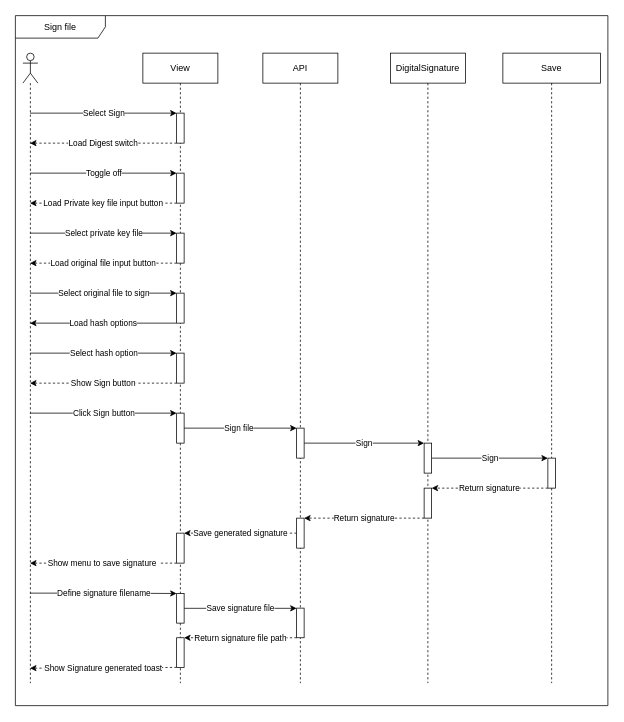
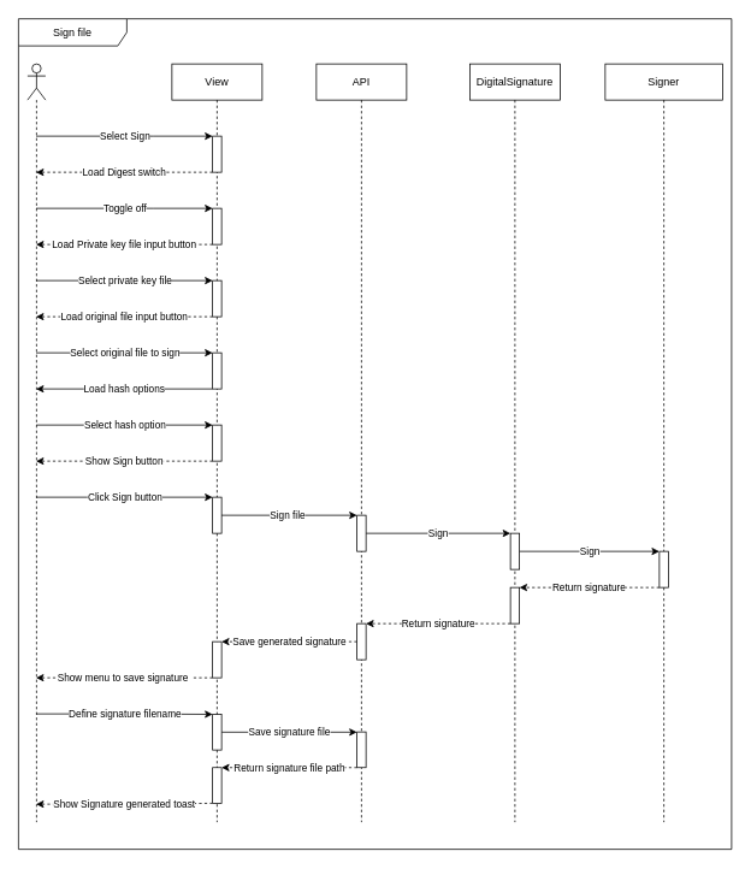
  <mxCell id="0" />
  <mxCell id="1" parent="0" />
  <mxCell id="2" value="Sign file" style="shape=umlFrame;whiteSpace=wrap;html=1;width=120;height=30;" vertex="1" parent="1"><mxGeometry x="20" y="20" width="790" height="920" as="geometry" /></mxCell>
  <mxCell id="3" value="Select Sign" style="edgeStyle=none;html=1;" edge="1" parent="1" source="10" target="26"><mxGeometry relative="1" as="geometry"><mxPoint x="330" y="150" as="targetPoint" /><Array as="points"><mxPoint x="160" y="150" /></Array></mxGeometry></mxCell>
  <mxCell id="4" value="Toggle off" style="edgeStyle=none;html=1;" edge="1" parent="1" source="10" target="23"><mxGeometry relative="1" as="geometry"><Array as="points"><mxPoint x="160" y="230" /></Array></mxGeometry></mxCell>
  <mxCell id="5" value="Select private key file" style="edgeStyle=none;html=1;" edge="1" parent="1" source="10" target="24"><mxGeometry relative="1" as="geometry"><Array as="points"><mxPoint x="160" y="310" /></Array></mxGeometry></mxCell>
  <mxCell id="6" value="Click Sign button" style="edgeStyle=none;html=1;" edge="1" parent="1" source="10" target="25"><mxGeometry relative="1" as="geometry"><Array as="points" /></mxGeometry></mxCell>
  <mxCell id="7" value="Define signature filename" style="edgeStyle=none;html=1;" edge="1" parent="1" source="10" target="28"><mxGeometry relative="1" as="geometry"><Array as="points"><mxPoint x="140" y="790" /></Array></mxGeometry></mxCell>
  <mxCell id="8" value="Select original file to sign" style="edgeStyle=none;html=1;" edge="1" parent="1" source="10" target="42"><mxGeometry relative="1" as="geometry"><Array as="points"><mxPoint x="140" y="390" /></Array></mxGeometry></mxCell>
  <mxCell id="9" value="Select hash option" style="edgeStyle=none;html=1;" edge="1" parent="1" source="10" target="44"><mxGeometry relative="1" as="geometry"><Array as="points"><mxPoint x="140" y="470" /></Array></mxGeometry></mxCell>
  <mxCell id="10" value="" style="shape=umlLifeline;participant=umlActor;perimeter=lifelinePerimeter;whiteSpace=wrap;html=1;container=1;collapsible=0;recursiveResize=0;verticalAlign=top;spacingTop=36;outlineConnect=0;" vertex="1" parent="1"><mxGeometry x="30" y="70" width="20" height="840" as="geometry" /></mxCell>
  <mxCell id="11" value="Load Digest switch" style="edgeStyle=none;html=1;dashed=1;" edge="1" parent="1" source="26" target="10"><mxGeometry relative="1" as="geometry"><Array as="points"><mxPoint x="150" y="190" /></Array></mxGeometry></mxCell>
  <mxCell id="12" value="Load Private key file input button" style="edgeStyle=none;html=1;dashed=1;" edge="1" parent="1" source="23" target="10"><mxGeometry relative="1" as="geometry"><Array as="points"><mxPoint x="160" y="270" /></Array></mxGeometry></mxCell>
  <mxCell id="13" value="Load original file input button" style="edgeStyle=none;html=1;dashed=1;" edge="1" parent="1" source="24" target="10"><mxGeometry relative="1" as="geometry"><Array as="points"><mxPoint x="160" y="350" /></Array></mxGeometry></mxCell>
  <mxCell id="14" value="Sign file" style="edgeStyle=none;html=1;" edge="1" parent="1" source="22" target="30"><mxGeometry relative="1" as="geometry"><Array as="points" /></mxGeometry></mxCell>
  <mxCell id="15" value="Sign" style="edgeStyle=none;html=1;" edge="1" parent="1" source="30" target="35"><mxGeometry relative="1" as="geometry"><mxPoint x="510" y="315" as="targetPoint" /><Array as="points" /></mxGeometry></mxCell>
  <mxCell id="16" value="Sign" style="edgeStyle=none;html=1;" edge="1" parent="1" source="35" target="38"><mxGeometry relative="1" as="geometry" /></mxCell>
  <mxCell id="17" value="Return signature" style="edgeStyle=none;html=1;dashed=1;" edge="1" parent="1" source="38" target="36"><mxGeometry relative="1" as="geometry"><Array as="points" /></mxGeometry></mxCell>
  <mxCell id="18" value="Return signature" style="edgeStyle=none;html=1;dashed=1;" edge="1" parent="1" source="36" target="31"><mxGeometry relative="1" as="geometry" /></mxCell>
  <mxCell id="19" value="Save generated signature" style="edgeStyle=none;html=1;dashed=1;" edge="1" parent="1" source="31" target="27"><mxGeometry relative="1" as="geometry" /></mxCell>
  <mxCell id="20" value="Show menu to save signature&amp;nbsp;" style="edgeStyle=none;html=1;dashed=1;" edge="1" parent="1" source="27" target="10"><mxGeometry relative="1" as="geometry"><Array as="points"><mxPoint x="130" y="750" /></Array></mxGeometry></mxCell>
  <mxCell id="21" value="Save signature file" style="edgeStyle=none;html=1;" edge="1" parent="1" source="28" target="33"><mxGeometry relative="1" as="geometry" /></mxCell>
  <mxCell id="22" value="View" style="shape=umlLifeline;perimeter=lifelinePerimeter;whiteSpace=wrap;html=1;container=1;collapsible=0;recursiveResize=0;outlineConnect=0;fillColor=none;" vertex="1" parent="1"><mxGeometry x="190" y="70" width="100" height="840" as="geometry" /></mxCell>
  <mxCell id="23" value="" style="html=1;points=[];perimeter=orthogonalPerimeter;" vertex="1" parent="1"><mxGeometry x="235" y="230" width="10" height="40" as="geometry" /></mxCell>
  <mxCell id="24" value="" style="html=1;points=[];perimeter=orthogonalPerimeter;" vertex="1" parent="1"><mxGeometry x="235" y="310" width="10" height="40" as="geometry" /></mxCell>
  <mxCell id="25" value="" style="html=1;points=[];perimeter=orthogonalPerimeter;" vertex="1" parent="1"><mxGeometry x="235" y="550" width="10" height="40" as="geometry" /></mxCell>
  <mxCell id="26" value="" style="html=1;points=[];perimeter=orthogonalPerimeter;" vertex="1" parent="1"><mxGeometry x="235" y="150" width="10" height="40" as="geometry" /></mxCell>
  <mxCell id="27" value="" style="html=1;points=[];perimeter=orthogonalPerimeter;" vertex="1" parent="1"><mxGeometry x="235" y="710" width="10" height="40" as="geometry" /></mxCell>
  <mxCell id="28" value="" style="html=1;points=[];perimeter=orthogonalPerimeter;" vertex="1" parent="1"><mxGeometry x="235" y="790.494" width="10" height="39.506" as="geometry" /></mxCell>
  <mxCell id="29" value="API" style="shape=umlLifeline;perimeter=lifelinePerimeter;whiteSpace=wrap;html=1;container=1;collapsible=0;recursiveResize=0;outlineConnect=0;fillColor=none;" vertex="1" parent="1"><mxGeometry x="350" y="70" width="100" height="840" as="geometry" /></mxCell>
  <mxCell id="30" value="" style="html=1;points=[];perimeter=orthogonalPerimeter;" vertex="1" parent="1"><mxGeometry x="395" y="570" width="10" height="40" as="geometry" /></mxCell>
  <mxCell id="31" value="" style="html=1;points=[];perimeter=orthogonalPerimeter;" vertex="1" parent="1"><mxGeometry x="395" y="690" width="10" height="40" as="geometry" /></mxCell>
  <mxCell id="32" value="Return signature file path" style="edgeStyle=none;html=1;dashed=1;" edge="1" parent="1" source="33" target="40"><mxGeometry relative="1" as="geometry" /></mxCell>
  <mxCell id="33" value="" style="html=1;points=[];perimeter=orthogonalPerimeter;" vertex="1" parent="1"><mxGeometry x="395" y="810.004" width="10" height="39.506" as="geometry" /></mxCell>
  <mxCell id="34" value="DigitalSignature" style="shape=umlLifeline;perimeter=lifelinePerimeter;whiteSpace=wrap;html=1;container=1;collapsible=0;recursiveResize=0;outlineConnect=0;fillColor=none;" vertex="1" parent="1"><mxGeometry x="520" y="70" width="100" height="840" as="geometry" /></mxCell>
  <mxCell id="35" value="" style="html=1;points=[];perimeter=orthogonalPerimeter;" vertex="1" parent="1"><mxGeometry x="565" y="590" width="10" height="40" as="geometry" /></mxCell>
  <mxCell id="36" value="" style="html=1;points=[];perimeter=orthogonalPerimeter;" vertex="1" parent="1"><mxGeometry x="565" y="650" width="10" height="40" as="geometry" /></mxCell>
- <mxCell id="37" value="Save" style="shape=umlLifeline;perimeter=lifelinePerimeter;whiteSpace=wrap;html=1;container=1;collapsible=0;recursiveResize=0;outlineConnect=0;fillColor=none;" vertex="1" parent="1"><mxGeometry x="670" y="70" width="130" height="840" as="geometry" /></mxCell>
+ <mxCell id="37" value="Signer" style="shape=umlLifeline;perimeter=lifelinePerimeter;whiteSpace=wrap;html=1;container=1;collapsible=0;recursiveResize=0;outlineConnect=0;fillColor=none;" vertex="1" parent="1"><mxGeometry x="670" y="70" width="130" height="840" as="geometry" /></mxCell>
  <mxCell id="38" value="" style="html=1;points=[];perimeter=orthogonalPerimeter;" vertex="1" parent="1"><mxGeometry x="730" y="610" width="10" height="40" as="geometry" /></mxCell>
  <mxCell id="39" value="Show Signature generated toast" style="edgeStyle=none;html=1;dashed=1;" edge="1" parent="1" source="40" target="10"><mxGeometry relative="1" as="geometry"><Array as="points"><mxPoint x="150" y="890" /></Array></mxGeometry></mxCell>
  <mxCell id="40" value="" style="html=1;points=[];perimeter=orthogonalPerimeter;" vertex="1" parent="1"><mxGeometry x="235" y="849.514" width="10" height="39.506" as="geometry" /></mxCell>
  <mxCell id="41" value="Load hash options" style="edgeStyle=none;html=1;" edge="1" parent="1" source="42" target="10"><mxGeometry relative="1" as="geometry"><Array as="points"><mxPoint x="140" y="430" /></Array></mxGeometry></mxCell>
  <mxCell id="42" value="" style="html=1;points=[];perimeter=orthogonalPerimeter;" vertex="1" parent="1"><mxGeometry x="235" y="390" width="10" height="40" as="geometry" /></mxCell>
  <mxCell id="43" value="Show Sign button" style="edgeStyle=none;html=1;dashed=1;" edge="1" parent="1" source="44" target="10"><mxGeometry relative="1" as="geometry"><Array as="points"><mxPoint x="140" y="510" /></Array></mxGeometry></mxCell>
  <mxCell id="44" value="" style="html=1;points=[];perimeter=orthogonalPerimeter;" vertex="1" parent="1"><mxGeometry x="235" y="470" width="10" height="40" as="geometry" /></mxCell>
